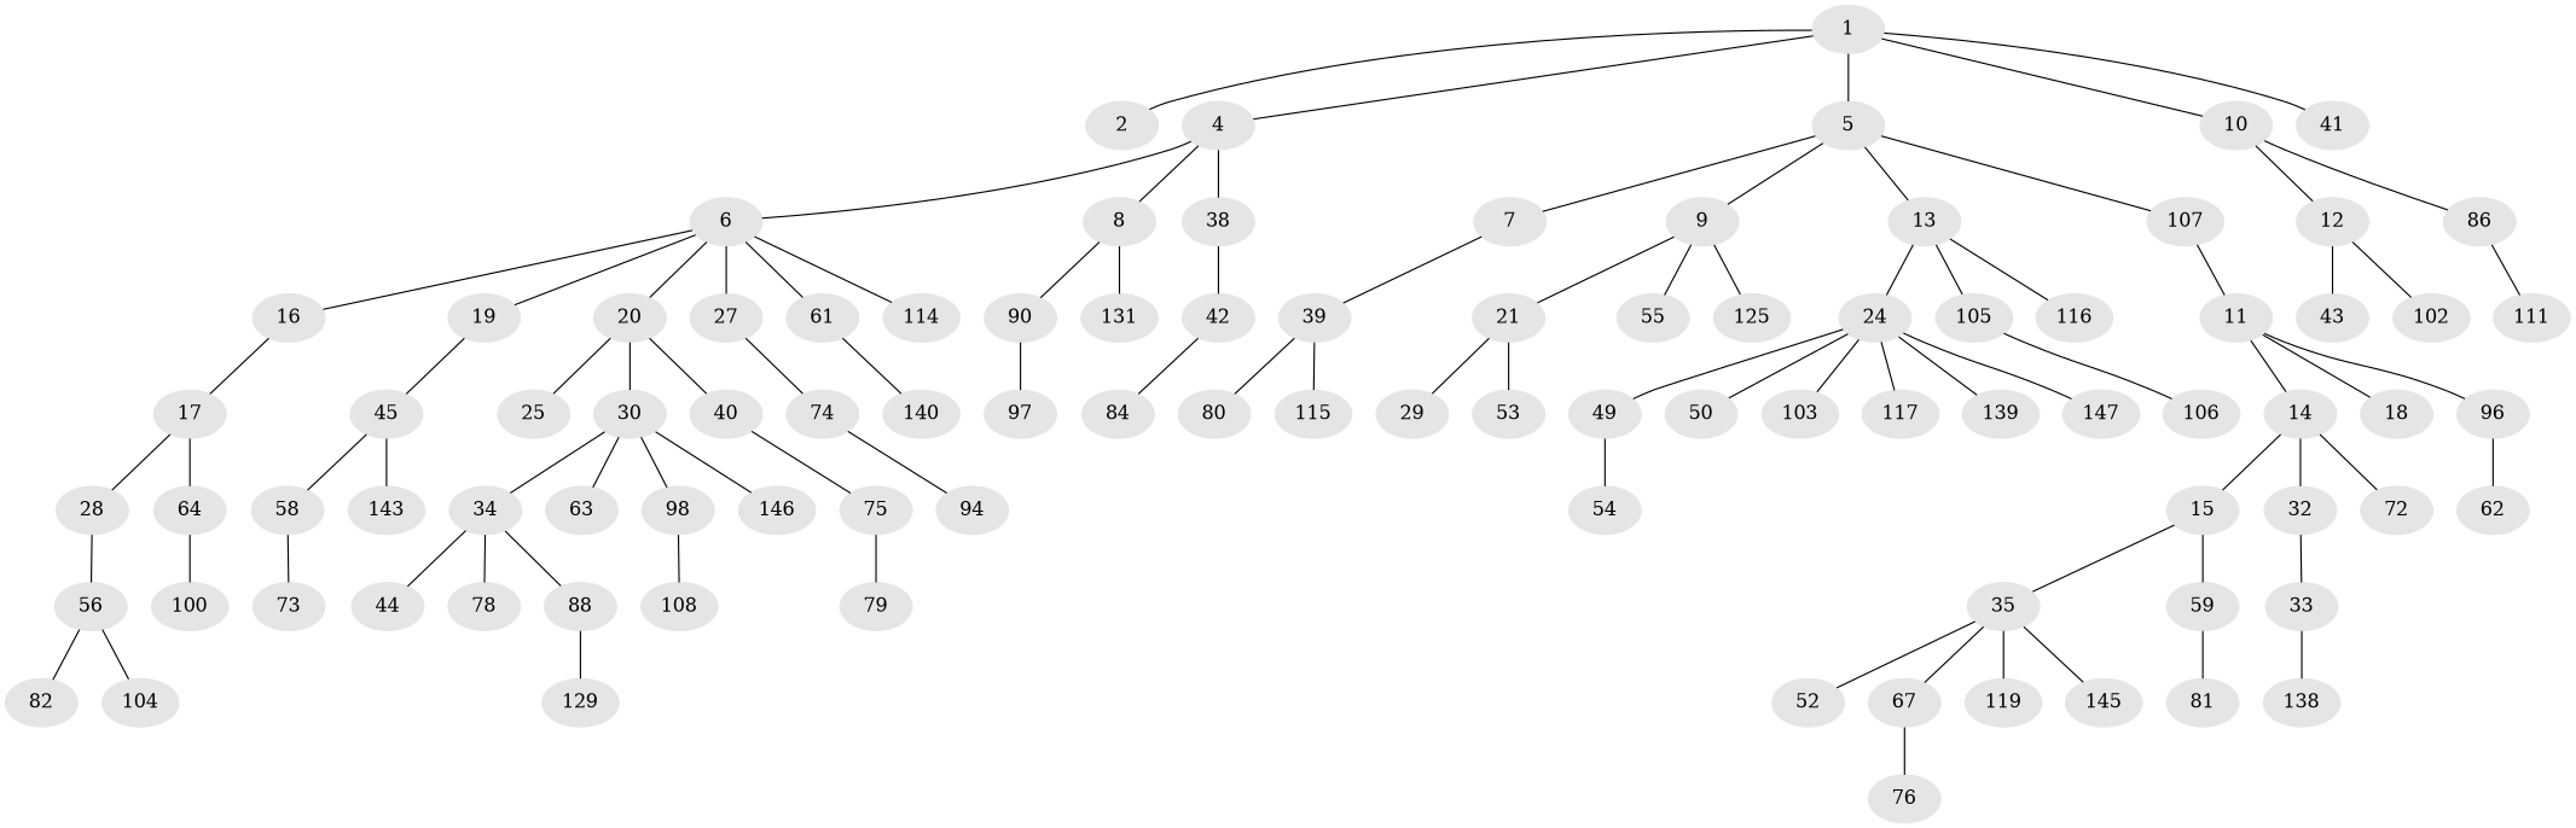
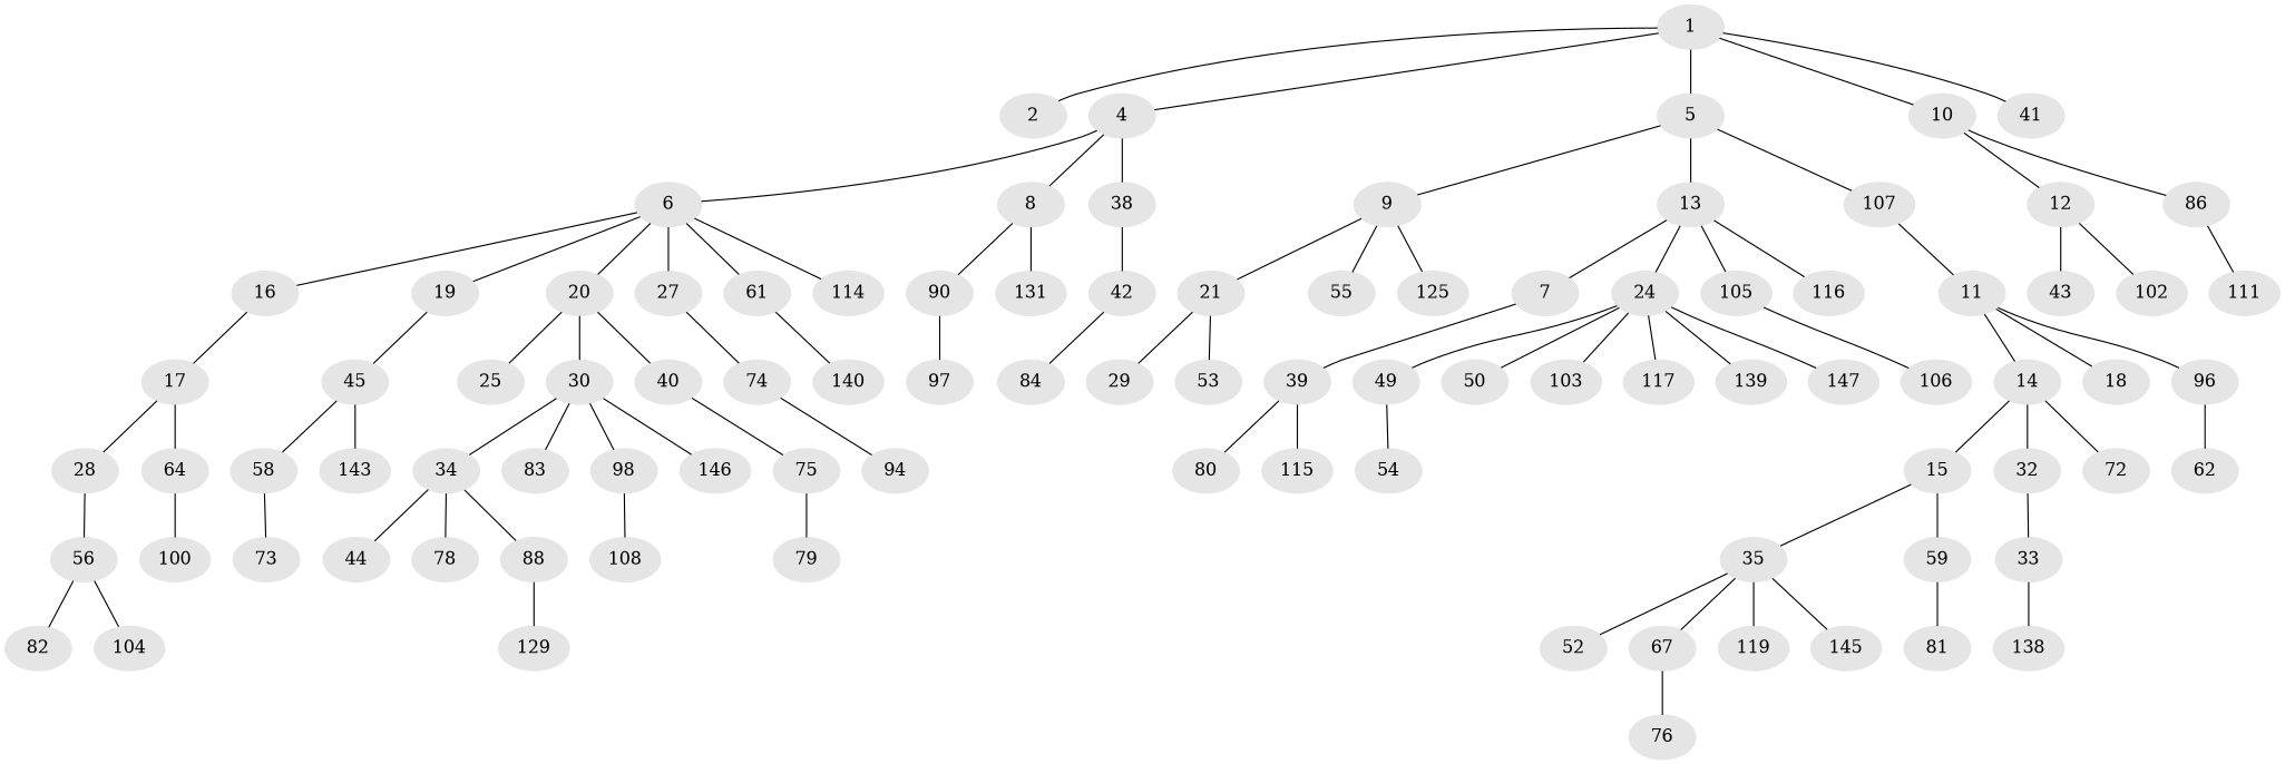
  graph {
    node [color=gray90 style=filled]
    1 [super="+3"]
    2 [super="+22"]
    4 [super="+110"]
    5 [super="+101"]
    10 [super="+66"]
    41
    6 [super="+36"]
    8 [super="+127"]
    38 [super="+69"]
    7
    9 [super="+89"]
    13 [super="+47"]
    107
    12 [super="+65"]
    86 [super="+92"]
    11 [super="+136"]
    14 [super="+26"]
    18 [super="+113"]
    n19 [label=96 super="+137"]
    16 [super="+31"]
    19
    20 [super="+37"]
    27 [super="+121"]
    61 [super="+142"]
    114
    90 [super="+91"]
    131
    42 [super="+77"]
    39 [super="+68"]
    21 [super="+141"]
    55 [super="+99"]
    125
    24 [super="+48"]
    105
    116
    17 [super="+23"]
    45 [super="+133"]
    25 [super="+144"]
    30 [super="+63"]
    40
    74 [super="+126"]
    140
    80 [super="+87"]
    115 [super="+118"]
    97
    29
    53 [super="+57"]
    43 [super="+128"]
    102
    111 [super="+132"]
    15 [super="+93"]
    32
    72 [super="+124"]
    62 [super="+112"]
    49 [super="+120"]
    50
    103 [super="+135"]
    117
    139
    147
    106
    35 [super="+71"]
    59
    33 [super="+51"]
    52
    67
    119
    145
    81 [super="+85"]
    28
    64
    56
    n73 [label=100]
    58 [super="+95"]
    143
    34 [super="+60"]
-   83 [super="+100" label=63]
+   83 [super="+100"]
    98
    146
    75
    54
    94
    82 [super="+109"]
    104
    44 [super="+70"]
    78
    88 [super="+122"]
    108 [super="+123"]
    138
    129
    76
    84 [super="+96"]
    79 [super="+134"]
    73
    1 -- 2
    1 -- 4
    1 -- 5
    1 -- 10
    1 -- 41
    4 -- 6
    4 -- 8
    4 -- 38
-   5 -- 7
+   13 -- 7
    5 -- 9
    5 -- 13
    5 -- 107
    10 -- 12
    10 -- 86
    6 -- 16
    6 -- 19
    6 -- 20
    6 -- 27
    6 -- 61
    6 -- 114
    8 -- 90
    8 -- 131
    38 -- 42
    7 -- 39
    9 -- 21
    9 -- 55
    9 -- 125
    13 -- 24
    13 -- 105
    13 -- 116
    107 -- 11
    12 -- 43
    12 -- 102
    86 -- 111
    11 -- 14
    11 -- 18
    11 -- n19
    14 -- 15
    14 -- 32
    14 -- 72
    n19 -- 62
    16 -- 17
    19 -- 45
    20 -- 25
    20 -- 30
    20 -- 40
    27 -- 74
    61 -- 140
    90 -- 97
    42 -- 84
    39 -- 80
    39 -- 115
    21 -- 29
    21 -- 53
    24 -- 49
    24 -- 50
    24 -- 103
    24 -- 117
    24 -- 139
    24 -- 147
    105 -- 106
    17 -- 28
    17 -- 64
    45 -- 58
    45 -- 143
    30 -- 34
    30 -- 83
    30 -- 98
    30 -- 146
    40 -- 75
    74 -- 94
    15 -- 35
    15 -- 59
    32 -- 33
    49 -- 54
    35 -- 52
    35 -- 67
    35 -- 119
    35 -- 145
    59 -- 81
    33 -- 138
    67 -- 76
    28 -- 56
    64 -- n73
    56 -- 82
    56 -- 104
    58 -- 73
    34 -- 44
    34 -- 78
    34 -- 88
    98 -- 108
    75 -- 79
    88 -- 129
  }
